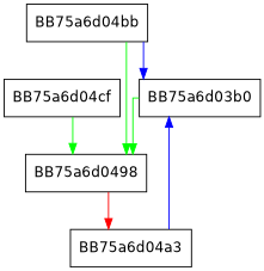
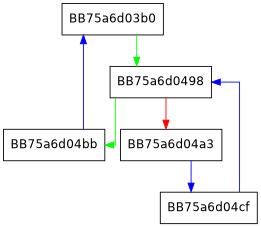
  digraph {
    fontname="DejaVu Sans"
    splines=ortho
    node [fontname="DejaVu Sans" shape=box]
    edge [color=green fontname="DejaVu Sans"]
    BB75a6d03b0
    BB75a6d0498
    BB75a6d04bb
    BB75a6d04a3
    BB75a6d04cf
    BB75a6d03b0 -> BB75a6d0498
-   BB75a6d04bb -> BB75a6d0498
+   BB75a6d0498 -> BB75a6d04bb
    BB75a6d0498 -> BB75a6d04a3 [color=red]
    BB75a6d04bb -> BB75a6d03b0 [color=blue]
-   BB75a6d04a3 -> BB75a6d03b0 [color=blue]
-   BB75a6d04cf -> BB75a6d0498
+   BB75a6d04a3 -> BB75a6d04cf [color=blue]
+   BB75a6d04cf -> BB75a6d0498 [color=blue]
  }
